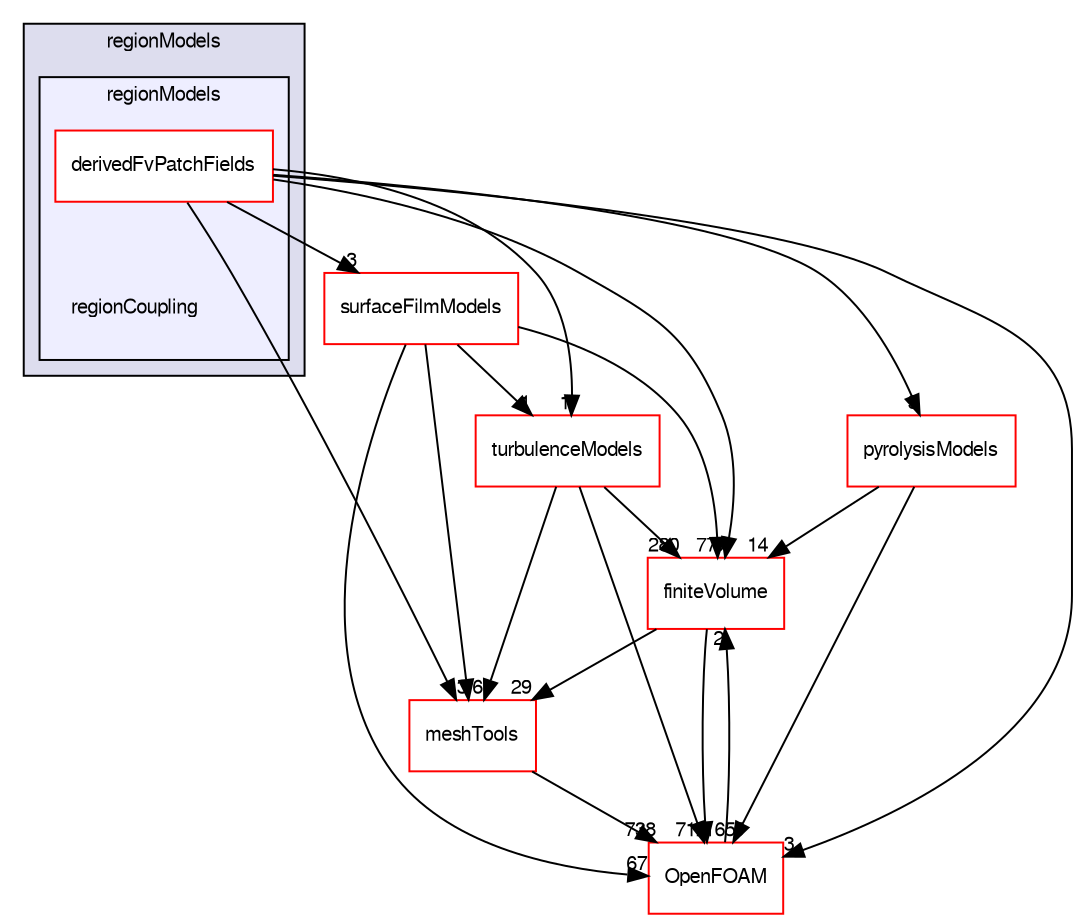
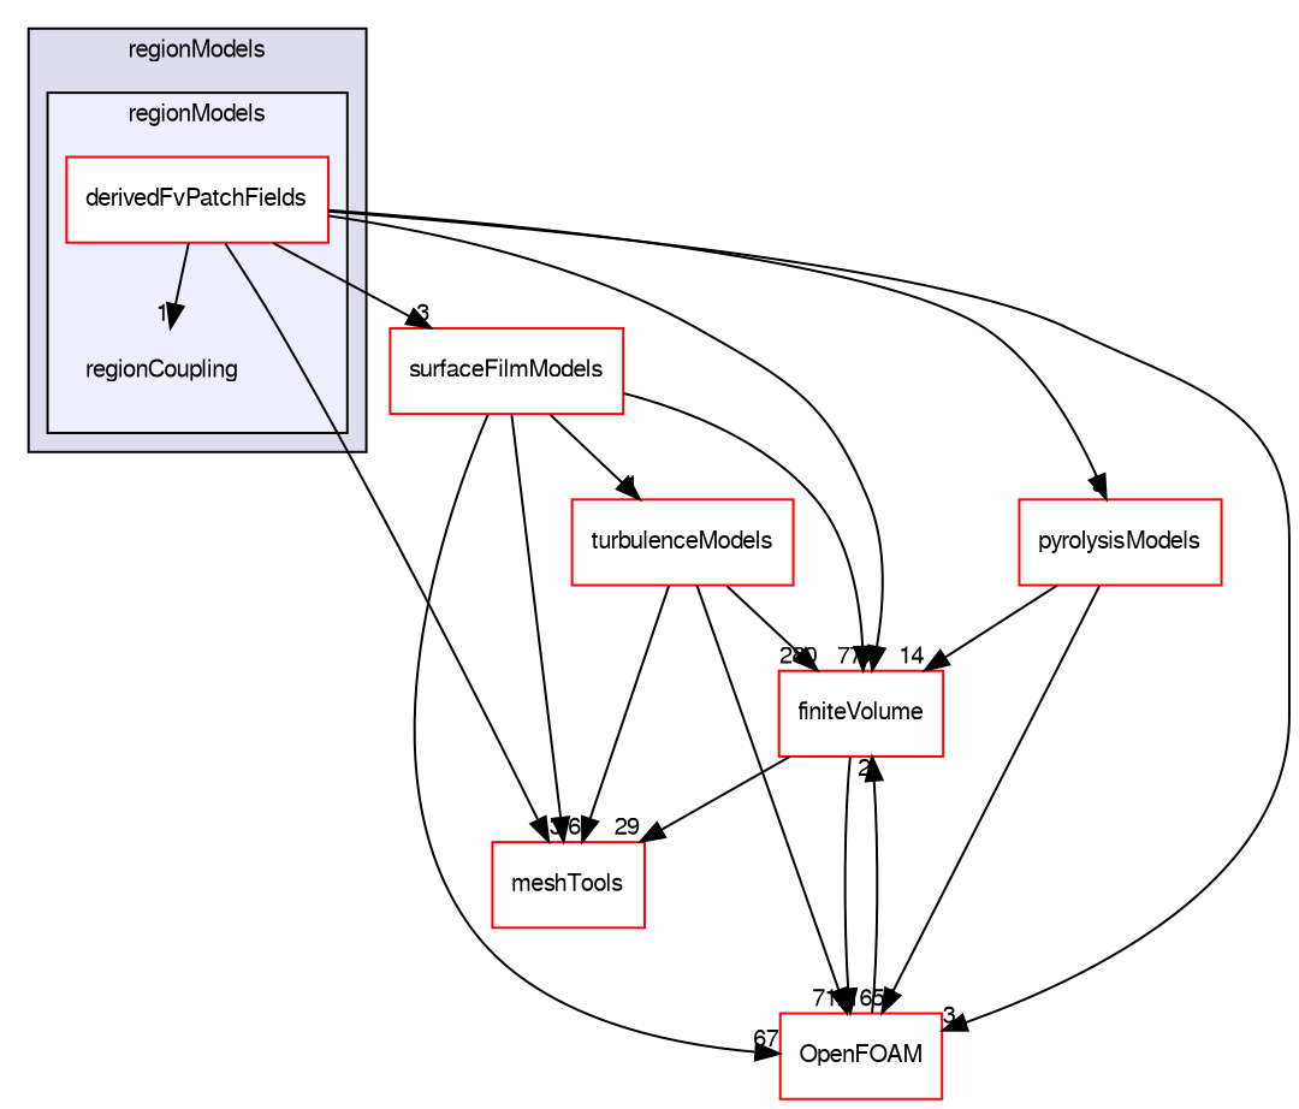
  digraph {
    compound=true
    node [fontname=FreeSans fontsize=10 shape=box color=red]
    edge [headlabel=3 labeldistance=1.5 labelfontname=FreeSans labelfontsize=10]
    n1 [label=regionCoupling shape=plaintext color=""]
    n2 [fillcolor=white label=derivedFvPatchFields style=filled]
    n3 [label=finiteVolume]
    n4 [label=turbulenceModels]
    n5 [label=meshTools]
    n6 [label=surfaceFilmModels]
    n7 [label=pyrolysisModels]
    n8 [label=OpenFOAM]
    subgraph cluster_1 {
      bgcolor="#ddddee"
      fontname=FreeSans
      fontsize=10
      label=regionModels
      pencolor=black
      subgraph cluster_2 {
        bgcolor="#eeeeff"
        fontname=FreeSans
        fontsize=10
        pencolor=black
        n1
        n2
      }
    }
    n2 -> n3 [headlabel=5]
-   n2 -> n4 [headlabel=1]
+   n2 -> n1 [headlabel=1]
    n2 -> n5 [headlabel=1]
    n2 -> n6
    n2 -> n7
    n2 -> n8
    n3 -> n5 [headlabel=29]
    n3 -> n8 [headlabel=712]
    n4 -> n3 [headlabel=280]
    n4 -> n5 [headlabel=6]
    n4 -> n8 [headlabel=165]
-   n5 -> n8 [headlabel=738]
    n6 -> n3 [headlabel=77]
    n6 -> n4 [headlabel=1]
    n6 -> n5
    n6 -> n8 [headlabel=67]
    n7 -> n3 [headlabel=14]
    n7 -> n8 [headlabel=5]
    n8 -> n3 [headlabel=2]
  }
